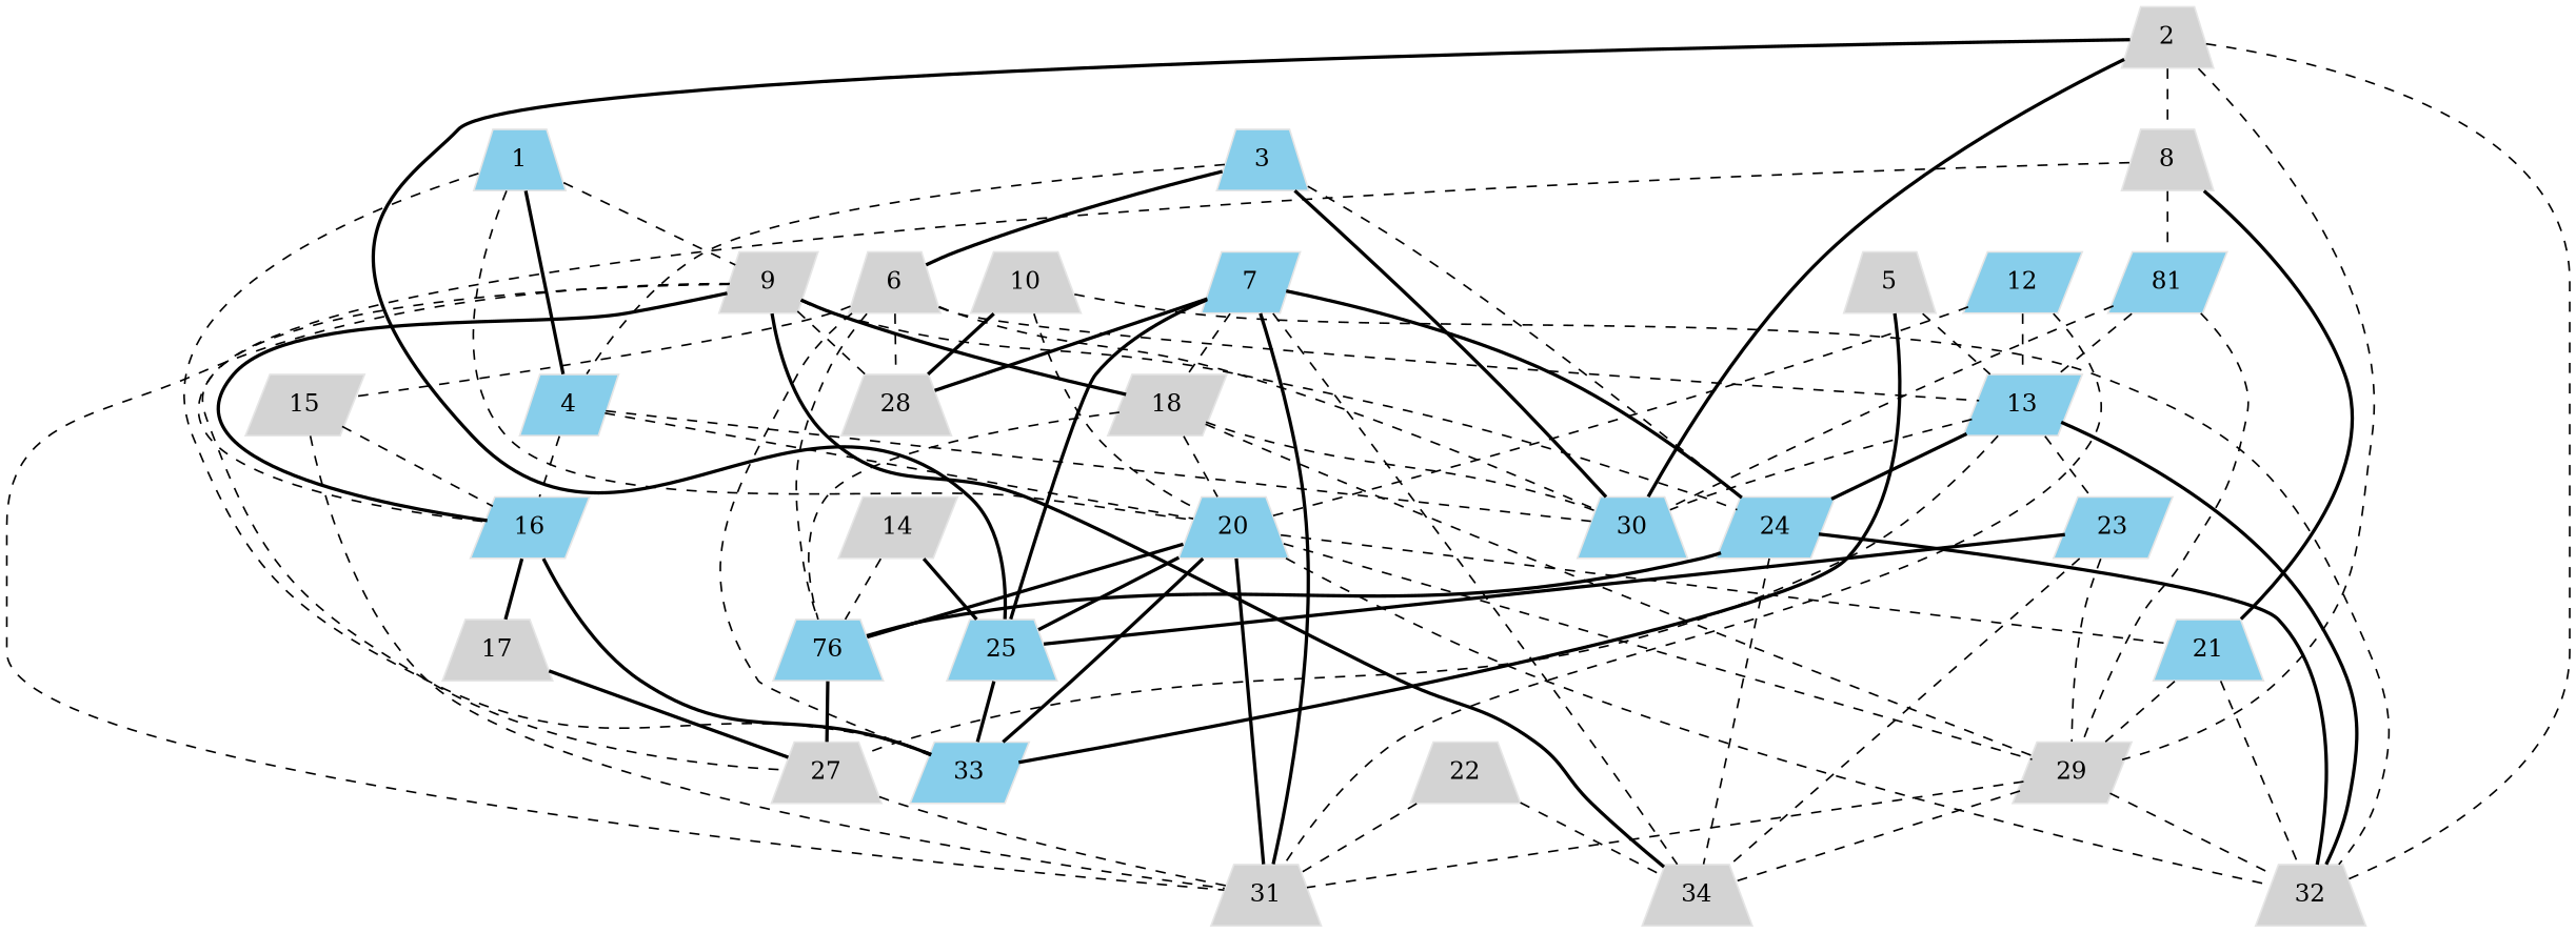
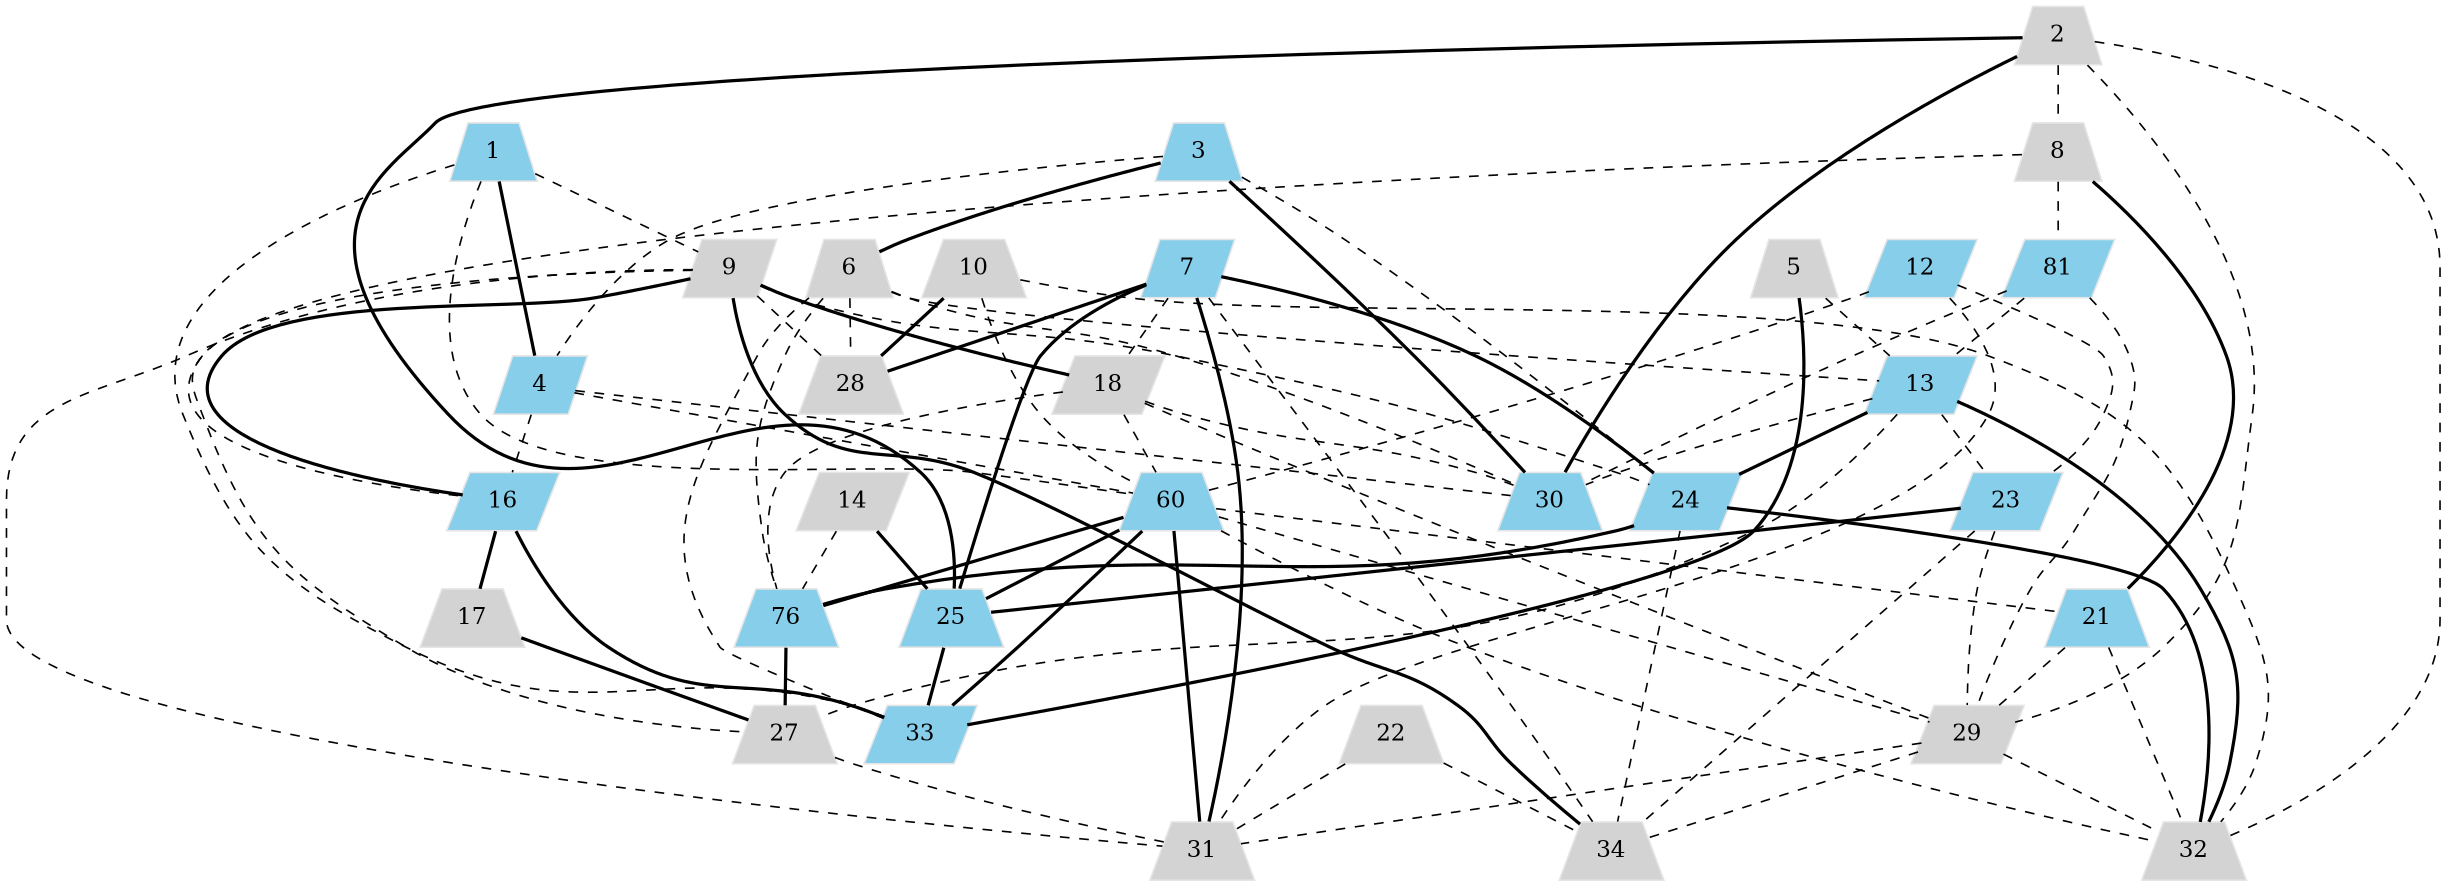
  graph {
    fontname="DejaVu Serif"
    node [color=gray90 fillcolor=lightgrey fontname="DejaVu Serif" shape=trapezium style=filled]
    edge [fontname="DejaVu Serif" style=dashed weight=1.0]
    1 [fillcolor=skyblue]
    4 [fillcolor=skyblue shape=parallelogram]
    9 [shape=parallelogram]
-   20 [fillcolor=skyblue]
+   20 [fillcolor=skyblue label=60]
    33 [fillcolor=skyblue shape=parallelogram]
    30 [fillcolor=skyblue]
    16 [fillcolor=skyblue shape=parallelogram]
    24 [fillcolor=skyblue shape=parallelogram]
    28
    18 [shape=parallelogram]
    31
    34
    27
    25 [fillcolor=skyblue]
    29 [shape=parallelogram]
    n16 [fillcolor=skyblue label=76]
    21 [fillcolor=skyblue]
    32
    2
    8
    n21 [fillcolor=skyblue label=81 shape=parallelogram]
    3 [fillcolor=skyblue]
    6
    13 [fillcolor=skyblue shape=parallelogram]
-   15 [shape=parallelogram]
    17
    5
    23 [fillcolor=skyblue shape=parallelogram]
    7 [fillcolor=skyblue shape=parallelogram]
    10
    12 [fillcolor=skyblue shape=parallelogram]
    14 [shape=parallelogram]
    22
    1 -- 4 [style=bold]
    1 -- 9
    1 -- 20
    1 -- 33
    4 -- 20
    4 -- 30
    4 -- 16 [weight=2.0]
    9 -- 16 [style=bold]
    9 -- 24
    9 -- 28
    9 -- 18 [style=bold]
    9 -- 31
    9 -- 34 [style=bold]
    9 -- 27
    20 -- 33 [style=bold]
    20 -- 31 [style=bold]
    20 -- 25 [style=bold]
    20 -- 29
    20 -- n16 [style=bold]
    20 -- 21
    20 -- 32
    16 -- 33 [style=bold weight=2.0]
    16 -- 17 [style=bold]
    24 -- 34 [weight=2.0]
    24 -- n16 [style=bold]
    24 -- 32 [style=bold]
    18 -- 20
    18 -- 30
    18 -- 29
    18 -- n16
    27 -- 31
    25 -- 33 [style=bold]
    29 -- 31
    29 -- 34
    29 -- 32
    n16 -- 27 [style=bold]
    21 -- 29 [weight=2.0]
    21 -- 32
    2 -- 30 [style=bold]
    2 -- 25 [style=bold]
    2 -- 29
    2 -- 32
    2 -- 8
    8 -- 16
    8 -- 21 [style=bold]
    8 -- n21
    n21 -- 30 [weight=2.0]
    n21 -- 29
    n21 -- 13
    3 -- 4
    3 -- 30 [style=bold]
    3 -- 24
    3 -- 6 [style=bold]
    6 -- 33
    6 -- 30
    6 -- 28
    6 -- n16
    6 -- 13
-   6 -- 15
    13 -- 30
    13 -- 24 [style=bold]
    13 -- 27
    13 -- 32 [style=bold]
    13 -- 23
-   15 -- 16
-   15 -- 31
    17 -- 27 [style=bold]
    5 -- 33 [style=bold]
    5 -- 13
    23 -- 34 [weight=2.0]
    23 -- 25 [style=bold]
    23 -- 29
    7 -- 24 [style=bold]
    7 -- 28 [style=bold]
    7 -- 18
    7 -- 31 [style=bold]
    7 -- 34
    7 -- 25 [style=bold]
    10 -- 20
    10 -- 28 [style=bold]
    10 -- 32
    12 -- 20 [weight=2.0]
    12 -- 31
-   12 -- 13 [weight=2.0]
+   12 -- 23 [weight=2.0]
    14 -- 25 [style=bold]
    14 -- n16
    22 -- 31
    22 -- 34
  }
